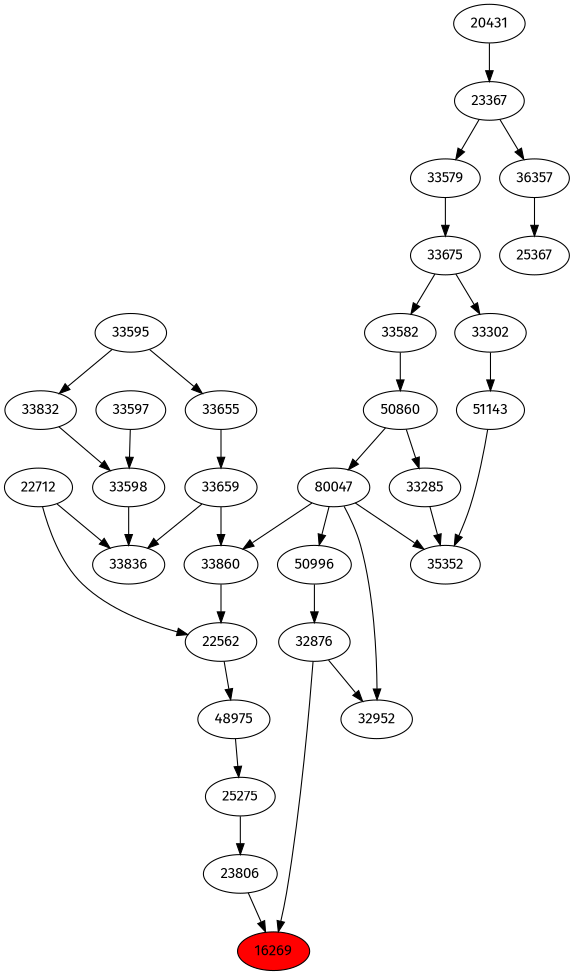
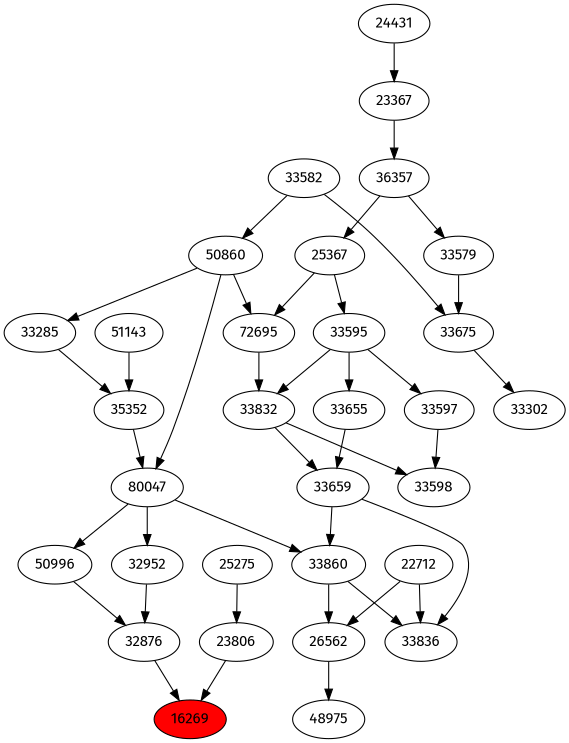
  strict digraph {
    fontname="Fira Sans"
    node [fontname="Fira Sans"]
    edge [fontname="Fira Sans"]
    n1 [fillcolor=red label=16269 style=filled]
    n2 [label=32876]
    n3 [label=23806]
    n4 [label=50996]
    n5 [label=32952]
    n6 [label=25275]
    n7 [label=80047]
    n8 [label=33860]
-   n9 [label=22562]
+   n9 [label=26562]
    n10 [label=48975]
    n11 [label=35352]
    n12 [label=50860]
    n13 [label=33285]
+   n14 [label=72695]
    n15 [label=33832]
    n16 [label=51143]
    n17 [label=33582]
    n18 [label=22712]
    n19 [label=33836]
    n20 [label=33302]
    n21 [label=33675]
    n22 [label=33659]
    n23 [label=33579]
    n24 [label=33655]
    n25 [label=33598]
    n26 [label=23367]
    n27 [label=36357]
    n28 [label=25367]
    n29 [label=33595]
    n30 [label=33597]
-   n31 [label=20431]
+   n31 [label=24431]
    n2 -> n1
    n3 -> n1
    n4 -> n2
-   n2 -> n5
+   n5 -> n2
    n6 -> n3
    n7 -> n4
    n7 -> n5
    n7 -> n8
    n8 -> n9
    n9 -> n10
-   n10 -> n6
-   n7 -> n11
+   n11 -> n7
    n12 -> n7
    n12 -> n13
+   n12 -> n14
    n13 -> n11
+   n14 -> n15
+   n15 -> n22
    n15 -> n25
    n16 -> n11
    n17 -> n12
    n18 -> n9
    n18 -> n19
-   n20 -> n16
-   n21 -> n17
+   n17 -> n21
    n21 -> n20
    n22 -> n8
    n22 -> n19
    n23 -> n21
    n24 -> n22
-   n25 -> n19
-   n26 -> n23
+   n8 -> n19
+   n27 -> n23
    n26 -> n27
    n27 -> n28
+   n28 -> n14
+   n28 -> n29
    n29 -> n15
    n29 -> n24
+   n29 -> n30
    n30 -> n25
    n31 -> n26
  }
